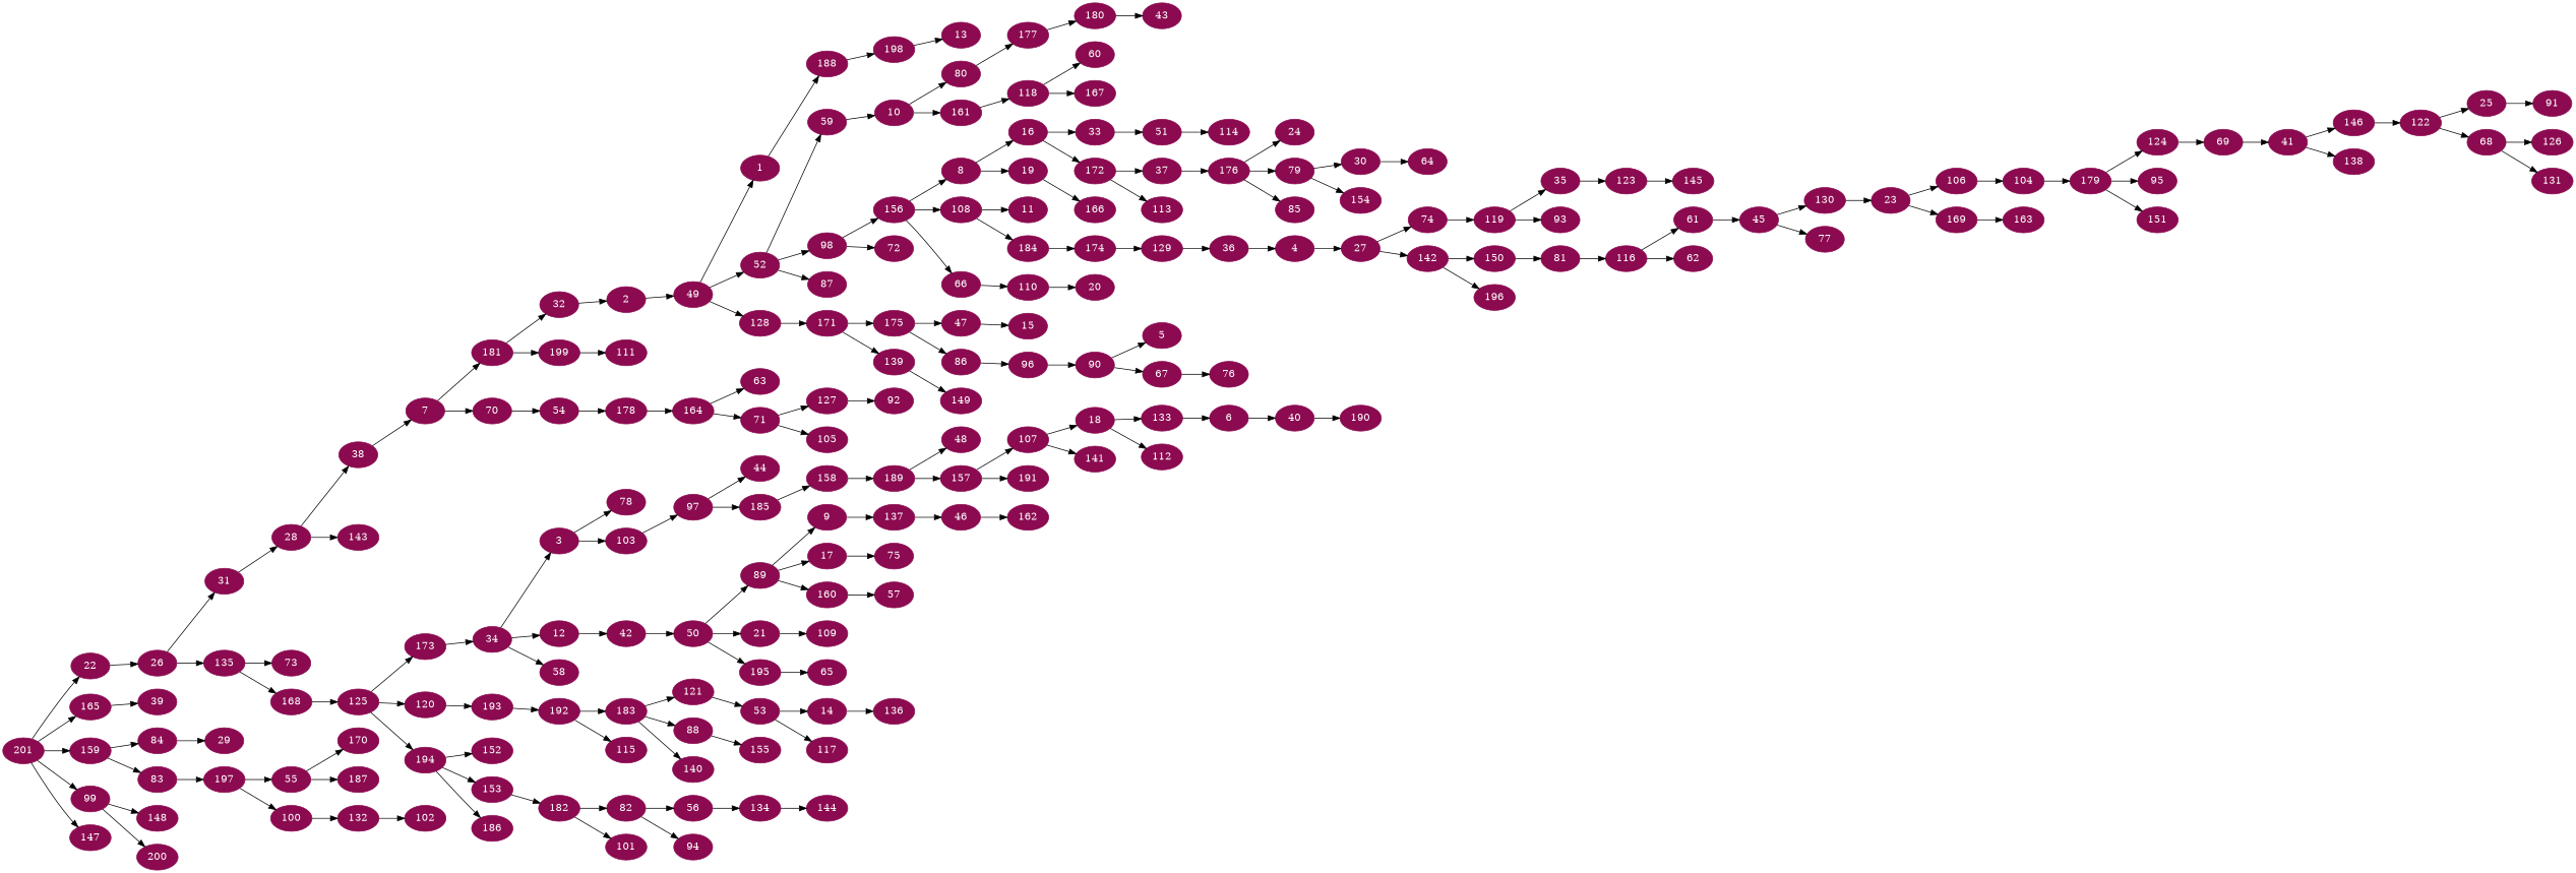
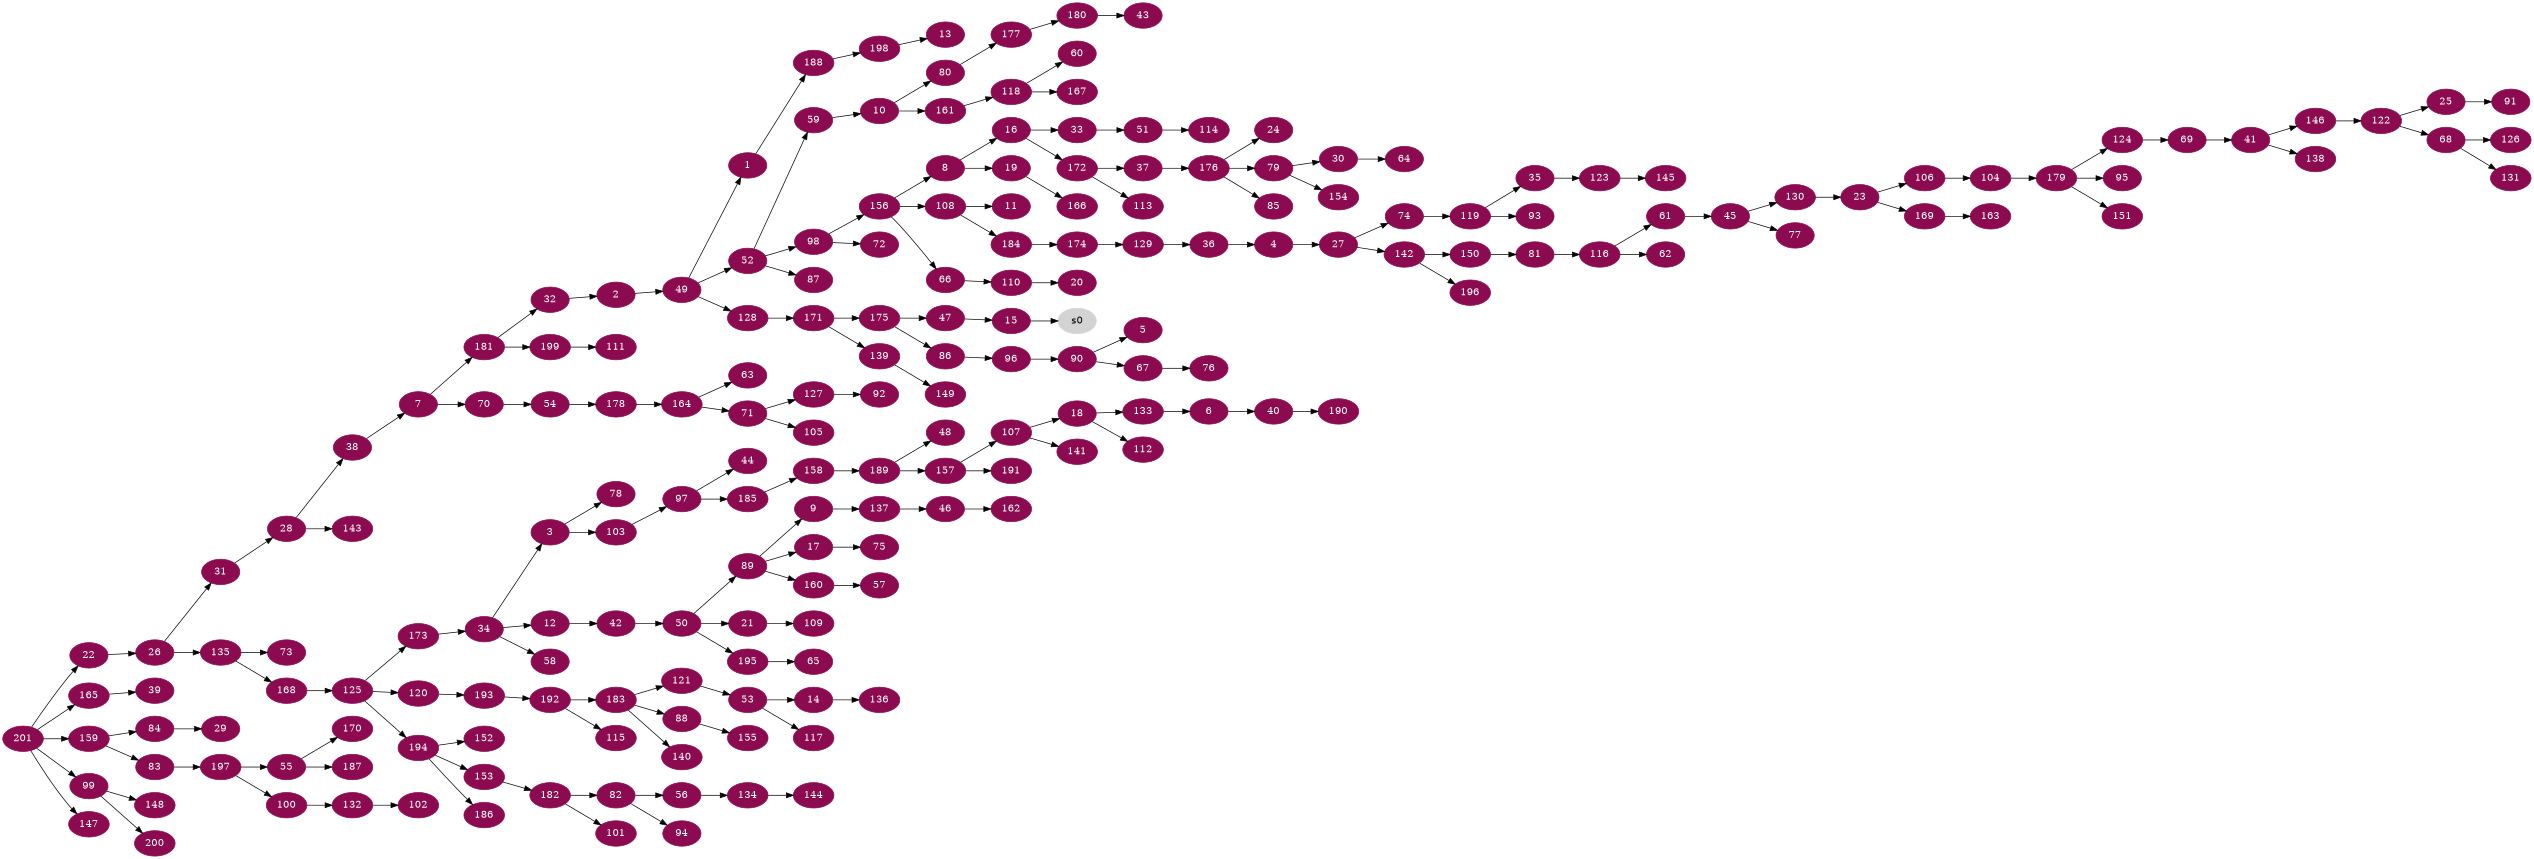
  digraph {
    rankdir=LR
    node [color=deeppink4 fontcolor=white style=filled]
    49
    1
    52
    128
    188
    32
    2
    34
    3
    12
    58
    78
    103
    36
    4
    27
    90
    5
    67
    133
    6
    40
    38
    7
    181
    70
    156
    8
    108
    66
    16
    19
    89
    9
    17
    160
    137
    59
    10
    80
    161
    11
    184
    42
    198
    13
    53
    14
    117
    136
    47
    15
+   s0 [color=lightgrey fontcolor=black]
    33
    172
    75
    107
    18
    141
    112
    166
    110
    20
    50
    21
    195
    109
    201
    22
    165
    159
    99
    147
    26
    130
    23
    106
    169
    176
    24
    79
    85
    122
    25
    68
    91
    31
    135
    74
    142
    28
    143
    84
    29
    30
    154
    64
    199
    51
    173
    119
    35
    93
    123
    129
    37
    113
    39
    190
    69
    41
    146
    138
    180
    43
    97
    44
    185
    61
    45
    77
    46
    162
    175
    86
    189
    48
    157
    114
    98
    87
    121
    54
    178
    197
    55
    100
    170
    187
    82
    56
    94
    134
    57
    118
    60
    167
    116
    62
    164
    63
    71
    65
    76
    126
    131
    124
    127
    105
    72
    73
    168
    177
    150
    81
    182
    101
    83
    96
    183
    88
    140
    155
    92
    179
    95
    151
    148
    200
    132
    102
    104
    191
    111
    192
    115
    125
    120
    194
    193
    145
    171
    174
    144
    139
    149
    196
    152
    153
    186
    158
    163
    49 -> 1
    49 -> 52
    49 -> 128
    1 -> 188
    52 -> 59
    52 -> 98
    52 -> 87
    128 -> 171
    188 -> 198
    32 -> 2
    2 -> 49
    34 -> 3
    34 -> 12
    34 -> 58
    3 -> 78
    3 -> 103
    12 -> 42
    103 -> 97
    36 -> 4
    4 -> 27
    27 -> 74
    27 -> 142
    90 -> 5
    90 -> 67
    67 -> 76
    133 -> 6
    6 -> 40
    40 -> 190
    38 -> 7
    7 -> 181
    7 -> 70
    181 -> 32
    181 -> 199
    70 -> 54
    156 -> 8
    156 -> 108
    156 -> 66
    8 -> 16
    8 -> 19
    108 -> 11
    108 -> 184
    66 -> 110
    16 -> 33
    16 -> 172
    19 -> 166
    89 -> 9
    89 -> 17
    89 -> 160
    9 -> 137
    17 -> 75
    160 -> 57
    137 -> 46
    59 -> 10
    10 -> 80
    10 -> 161
    80 -> 177
    161 -> 118
    184 -> 174
    42 -> 50
    198 -> 13
    53 -> 14
    53 -> 117
    14 -> 136
    47 -> 15
+   15 -> s0
    33 -> 51
    172 -> 37
    172 -> 113
    107 -> 18
    107 -> 141
    18 -> 133
    18 -> 112
    110 -> 20
    50 -> 89
    50 -> 21
    50 -> 195
    21 -> 109
    195 -> 65
    201 -> 22
    201 -> 165
    201 -> 159
    201 -> 99
    201 -> 147
    22 -> 26
    165 -> 39
    159 -> 84
    159 -> 83
    99 -> 148
    99 -> 200
    26 -> 31
    26 -> 135
    130 -> 23
    23 -> 106
    23 -> 169
    106 -> 104
    169 -> 163
    176 -> 24
    176 -> 79
    176 -> 85
    79 -> 30
    79 -> 154
    122 -> 25
    122 -> 68
    25 -> 91
    68 -> 126
    68 -> 131
    31 -> 28
    135 -> 73
    135 -> 168
    74 -> 119
    142 -> 150
    142 -> 196
    28 -> 38
    28 -> 143
    84 -> 29
    30 -> 64
    199 -> 111
    51 -> 114
    173 -> 34
    119 -> 35
    119 -> 93
    35 -> 123
    123 -> 145
    129 -> 36
    37 -> 176
    69 -> 41
    41 -> 146
    41 -> 138
    146 -> 122
    180 -> 43
    97 -> 44
    97 -> 185
    185 -> 158
    61 -> 45
    45 -> 130
    45 -> 77
    46 -> 162
    175 -> 47
    175 -> 86
    86 -> 96
    189 -> 48
    189 -> 157
    157 -> 107
    157 -> 191
    98 -> 156
    98 -> 72
    121 -> 53
    54 -> 178
    178 -> 164
    197 -> 55
    197 -> 100
    55 -> 170
    55 -> 187
    100 -> 132
    82 -> 56
    82 -> 94
    56 -> 134
    134 -> 144
    118 -> 60
    118 -> 167
    116 -> 61
    116 -> 62
    164 -> 63
    164 -> 71
    71 -> 127
    71 -> 105
    124 -> 69
    127 -> 92
    168 -> 125
    177 -> 180
    150 -> 81
    81 -> 116
    182 -> 82
    182 -> 101
    83 -> 197
    96 -> 90
    183 -> 121
    183 -> 88
    183 -> 140
    88 -> 155
    179 -> 124
    179 -> 95
    179 -> 151
    132 -> 102
    104 -> 179
    192 -> 183
    192 -> 115
    125 -> 173
    125 -> 120
    125 -> 194
    120 -> 193
    194 -> 152
    194 -> 153
    194 -> 186
    193 -> 192
    171 -> 175
    171 -> 139
    174 -> 129
    139 -> 149
    153 -> 182
    158 -> 189
  }
